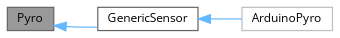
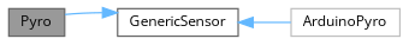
  digraph {
    fontname="Open Sans"
    rankdir=LR
    node [color=gray40 fillcolor=white fontname="Open Sans" fontsize=10 shape=box style=filled]
    edge [color=steelblue1 dir=back fontname="Open Sans" fontsize=10 labelfontname=Helvetica labelfontsize=10 style=solid]
    n1 [fillcolor=grey60 fontcolor=black height=0.2 label=Pyro width=0.4]
    n2 [color=grey75 height=0.2 label=ArduinoPyro width=0.4]
    n3 [height=0.2 label=GenericSensor width=0.4]
-   n1 -> n3
+   n3 -> n1
    n3 -> n2
  }
